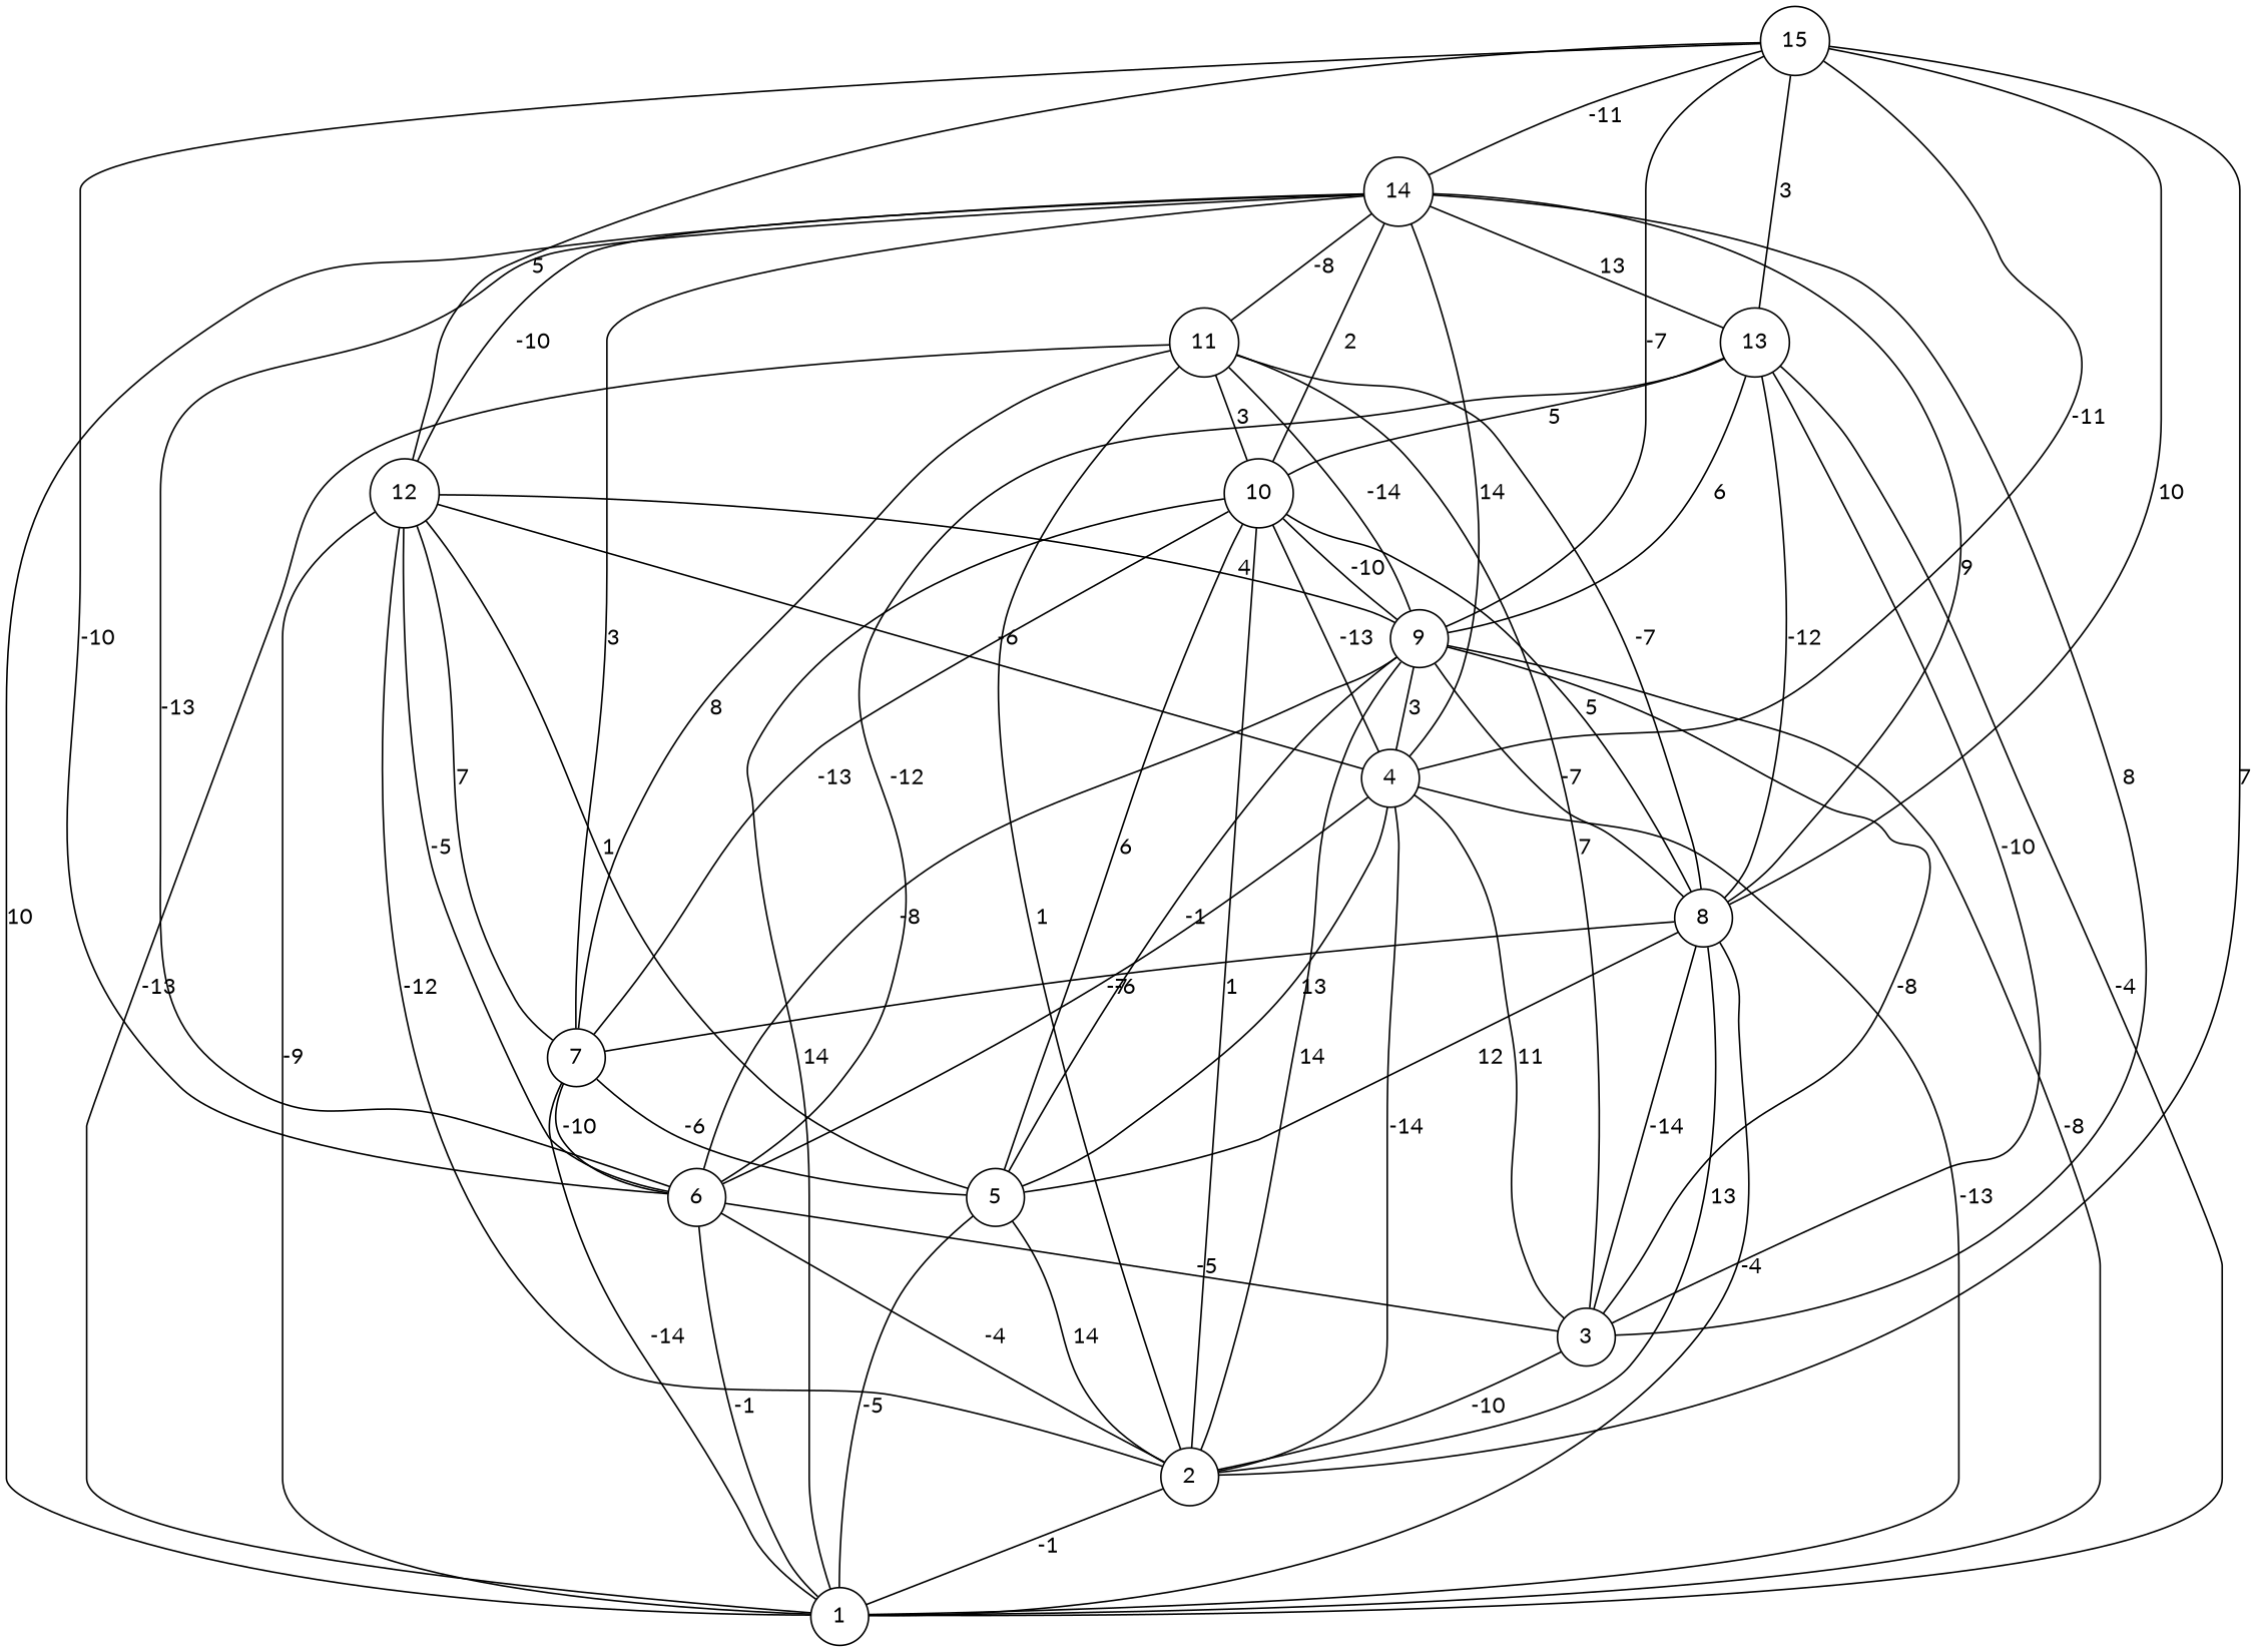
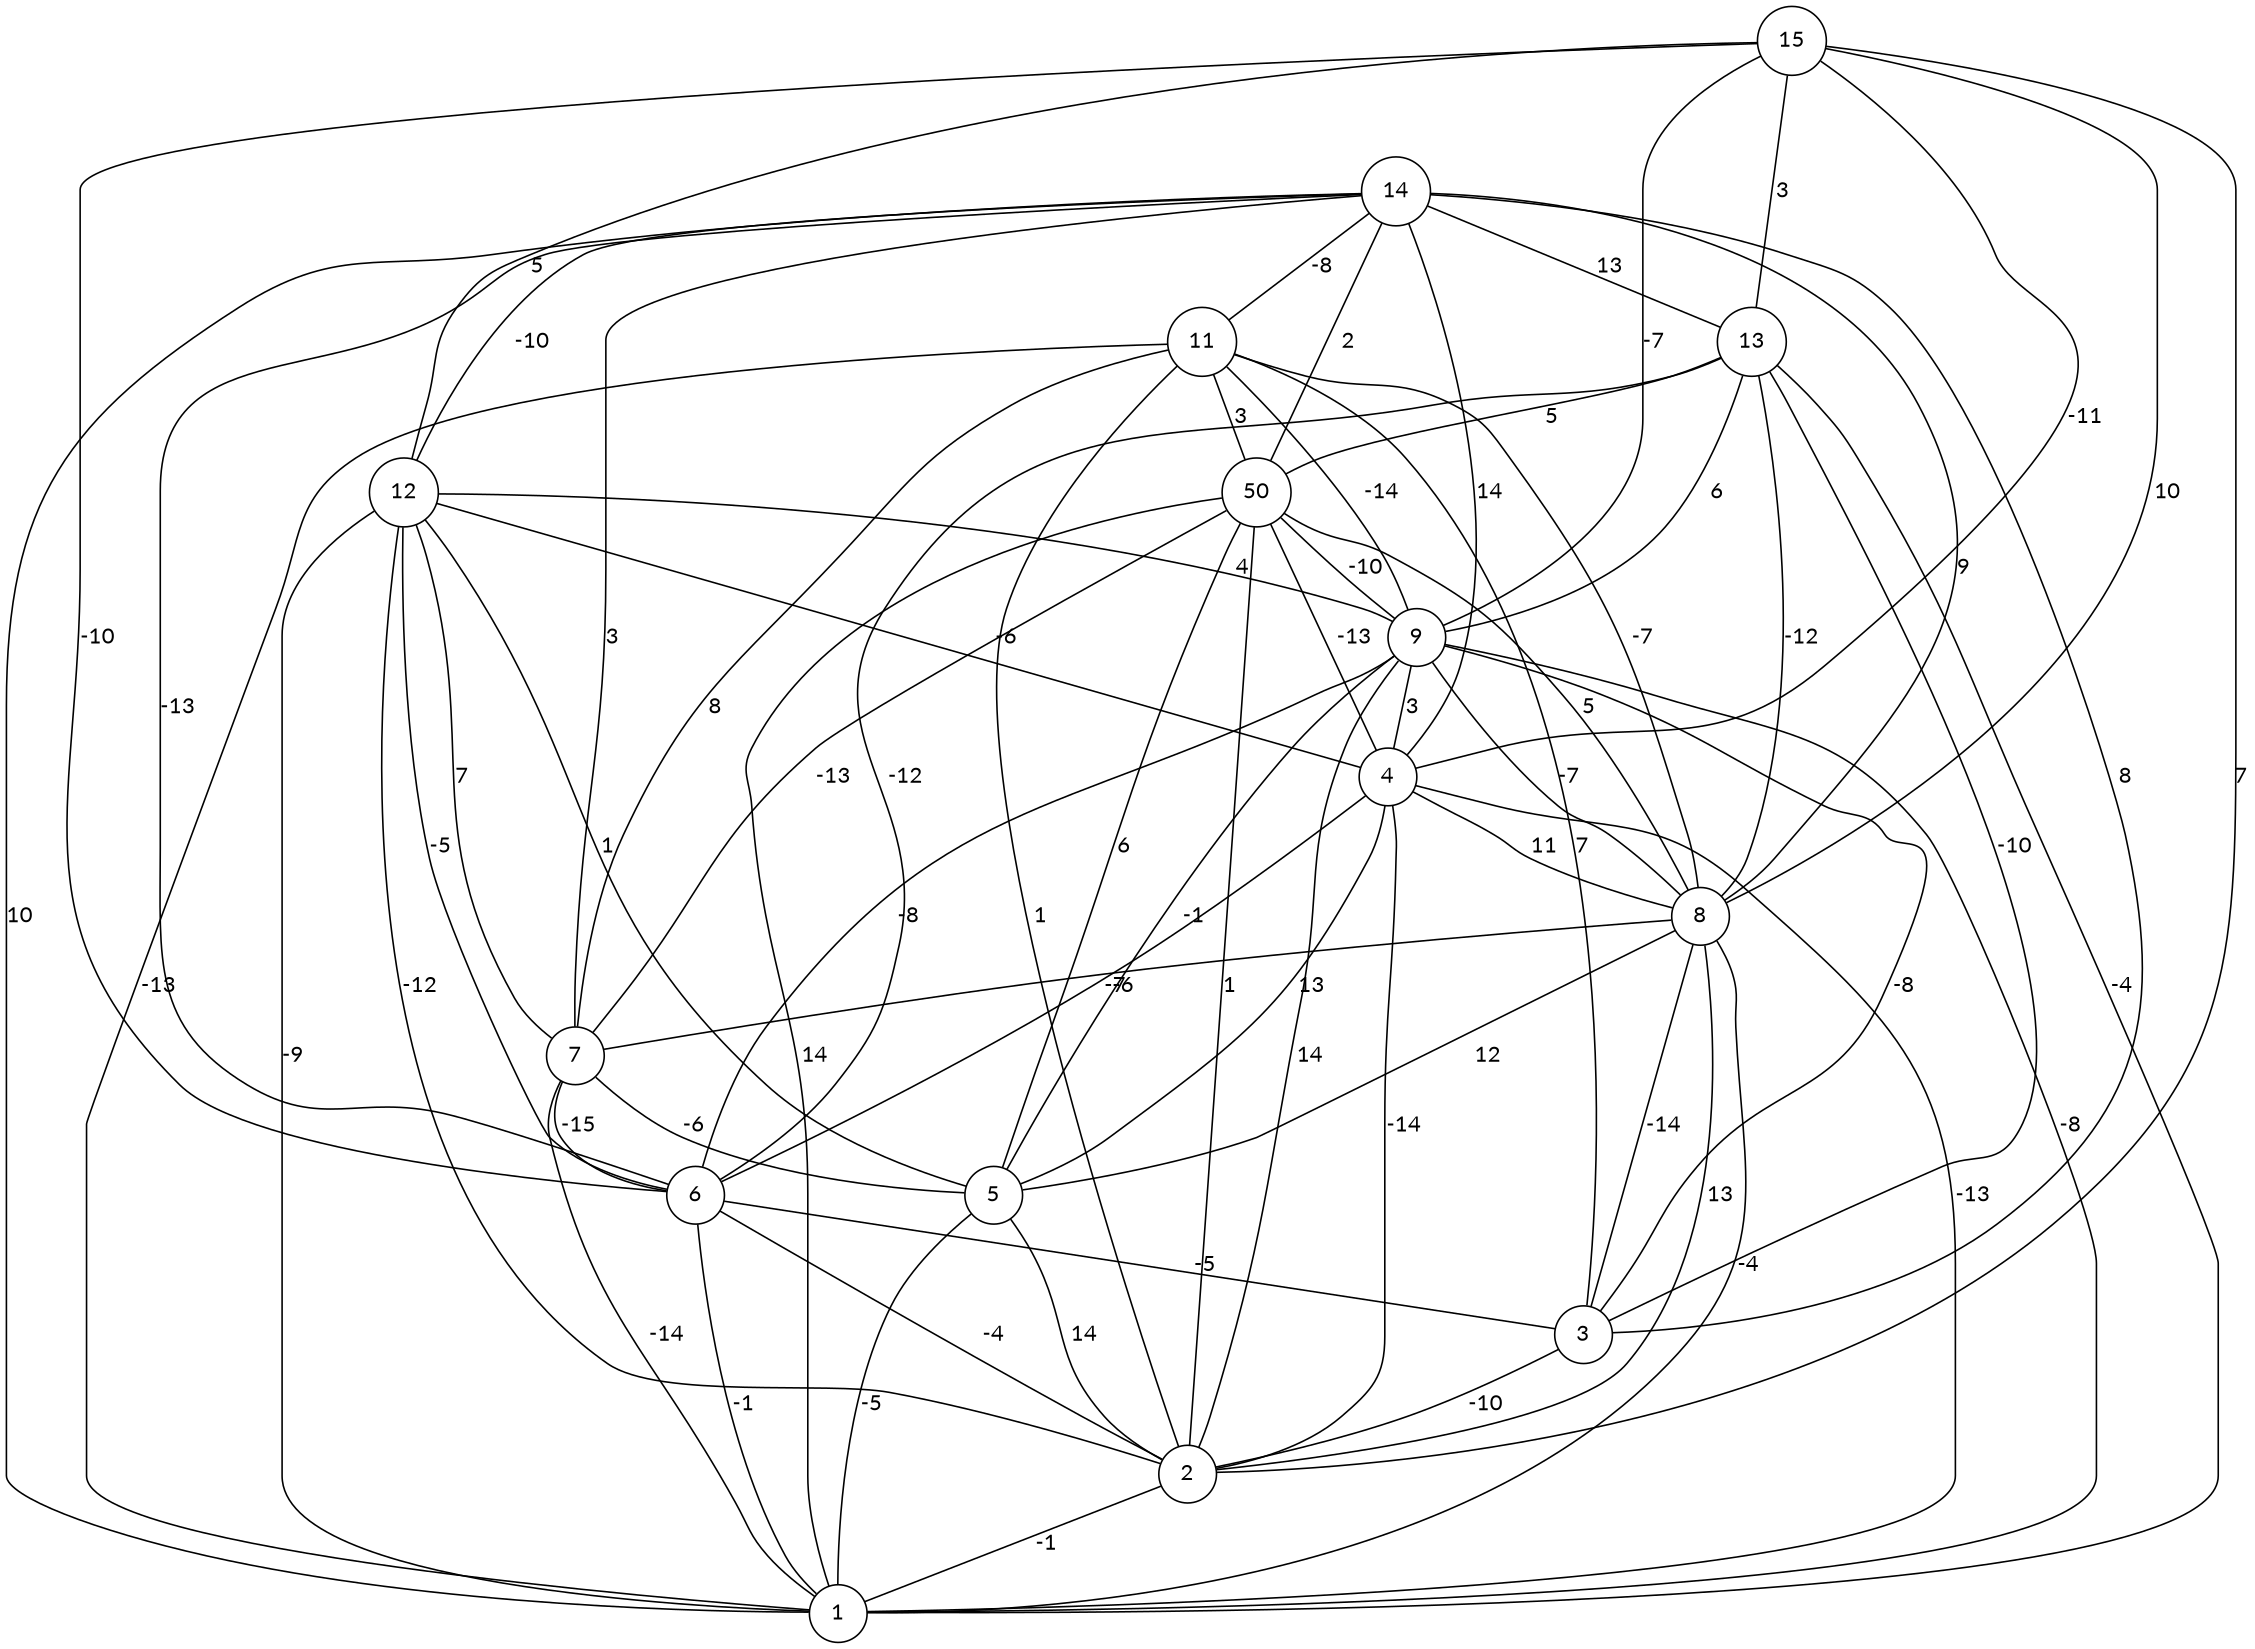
  graph {
    fontname=Lato
    node [fontname=Lato shape=circle]
    edge [fontname=Lato]
    15
    2
    4
    6
    8
    9
    12
    13
    14
    1
    3
    7
    5
-   10
+   10 [label=50]
    11
    15 -- 2 [label=7]
    15 -- 4 [label=-11]
    15 -- 6 [label=-10]
    15 -- 8 [label=10]
    15 -- 9 [label=-7]
    15 -- 12 [label=5]
    15 -- 13 [label=3]
-   15 -- 14 [label=-11]
    2 -- 1 [label=-1]
    4 -- 2 [label=-14]
    4 -- 1 [label=-13]
-   4 -- 3 [label=11]
+   4 -- 8 [label=11]
    6 -- 2 [label=-4]
    6 -- 4 [label=-6]
    6 -- 1 [label=-1]
    6 -- 3 [label=-5]
    8 -- 2 [label=13]
    8 -- 1 [label=-4]
    8 -- 3 [label=-14]
    8 -- 7 [label=-7]
    8 -- 5 [label=12]
    9 -- 2 [label=14]
    9 -- 4 [label=3]
    9 -- 6 [label=-8]
    9 -- 8 [label=-7]
    9 -- 1 [label=-8]
    9 -- 3 [label=-8]
    9 -- 5 [label=-1]
    12 -- 2 [label=-12]
    12 -- 4 [label=-6]
    12 -- 6 [label=-5]
    12 -- 9 [label=4]
    12 -- 1 [label=-9]
    12 -- 7 [label=7]
    12 -- 5 [label=1]
    13 -- 6 [label=-12]
    13 -- 8 [label=-12]
    13 -- 9 [label=6]
    13 -- 1 [label=-4]
    13 -- 3 [label=-10]
    13 -- 10 [label=5]
    14 -- 4 [label=14]
    14 -- 6 [label=-13]
    14 -- 8 [label=9]
    14 -- 12 [label=-10]
    14 -- 13 [label=13]
    14 -- 1 [label=10]
    14 -- 3 [label=8]
    14 -- 7 [label=3]
    14 -- 10 [label=2]
    14 -- 11 [label=-8]
    3 -- 2 [label=-10]
-   7 -- 6 [label=-10]
+   7 -- 6 [label=-15]
    7 -- 1 [label=-14]
    7 -- 5 [label=-6]
    5 -- 2 [label=14]
    5 -- 4 [label=13]
    5 -- 1 [label=-5]
    10 -- 2 [label=1]
    10 -- 4 [label=-13]
    10 -- 8 [label=5]
    10 -- 9 [label=-10]
    10 -- 1 [label=14]
    10 -- 7 [label=-13]
    10 -- 5 [label=6]
    11 -- 2 [label=1]
    11 -- 8 [label=-7]
    11 -- 9 [label=-14]
    11 -- 1 [label=-13]
    11 -- 3 [label=7]
    11 -- 7 [label=8]
    11 -- 10 [label=3]
  }
